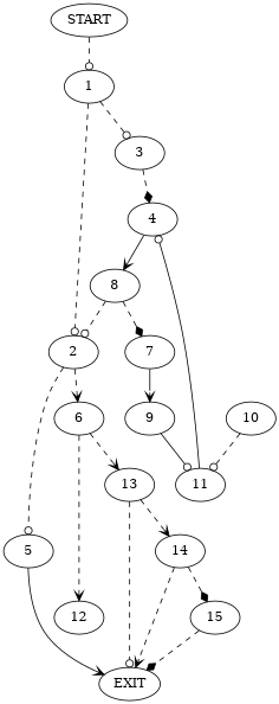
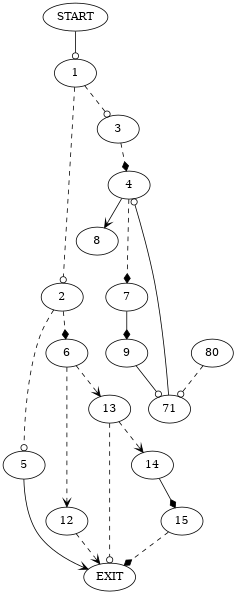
  digraph {
    edge [arrowhead=odot style=dashed]
    n1 [label=START]
    1
    2
    3
    n5 [label=EXIT]
    5
    6
    4
    12
    13
    7
    8
    9
    14
-   11
-   10
+   11 [label=71]
+   10 [label=80]
    15
-   n1 -> 1
+   n1 -> 1 [style=solid]
    1 -> 2
    1 -> 3
    2 -> 5
-   2 -> 6 [arrowhead=vee]
+   2 -> 6 [arrowhead=diamond]
    3 -> 4 [arrowhead=diamond]
    5 -> n5 [arrowhead=vee style=solid]
    6 -> 12 [arrowhead=vee]
    6 -> 13 [arrowhead=vee]
-   8 -> 7 [arrowhead=diamond]
+   4 -> 7 [arrowhead=diamond]
    4 -> 8 [arrowhead=vee style=solid]
-   14 -> n5 [arrowhead=vee]
+   12 -> n5 [arrowhead=vee]
    13 -> n5
    13 -> 14 [arrowhead=vee]
-   7 -> 9 [arrowhead=vee style=solid]
-   8 -> 2
+   7 -> 9 [arrowhead=diamond style=solid]
    9 -> 11 [style=solid]
-   14 -> 15 [arrowhead=diamond]
+   14 -> 15 [arrowhead=diamond style=solid]
    11 -> 4 [style=solid]
    10 -> 11
    15 -> n5 [arrowhead=diamond]
  }
